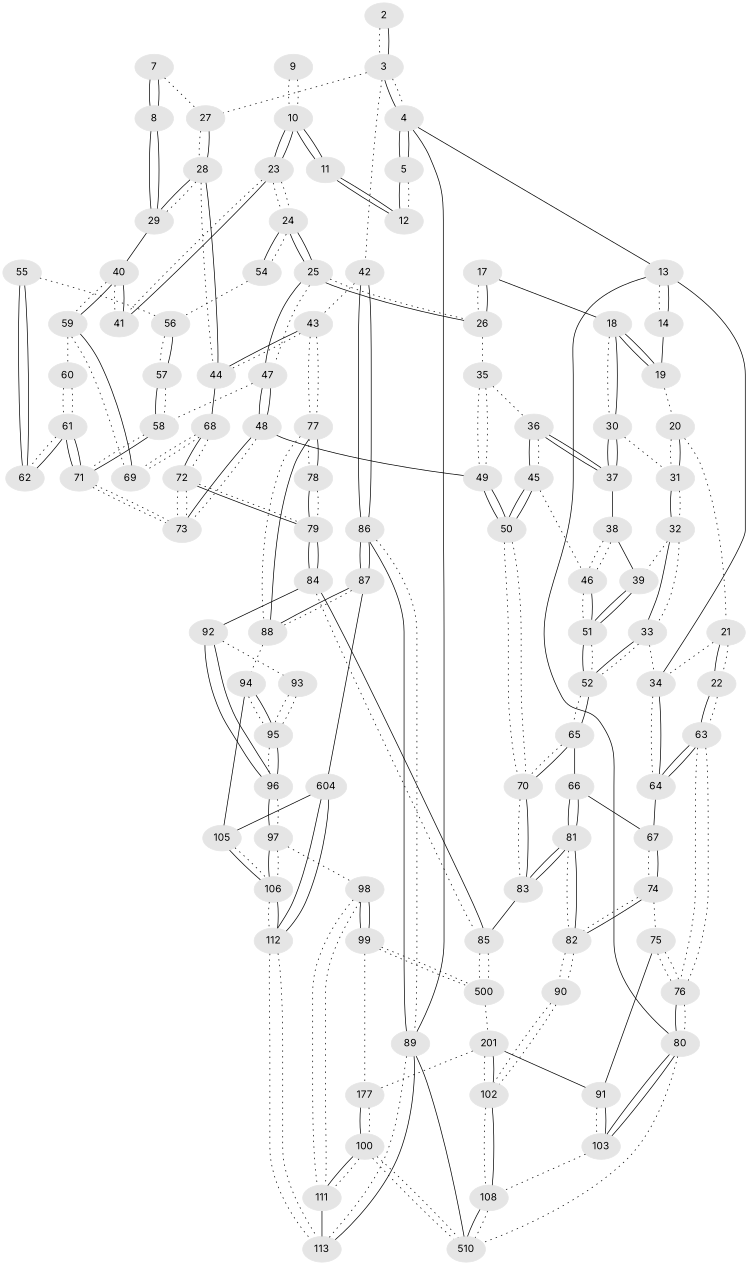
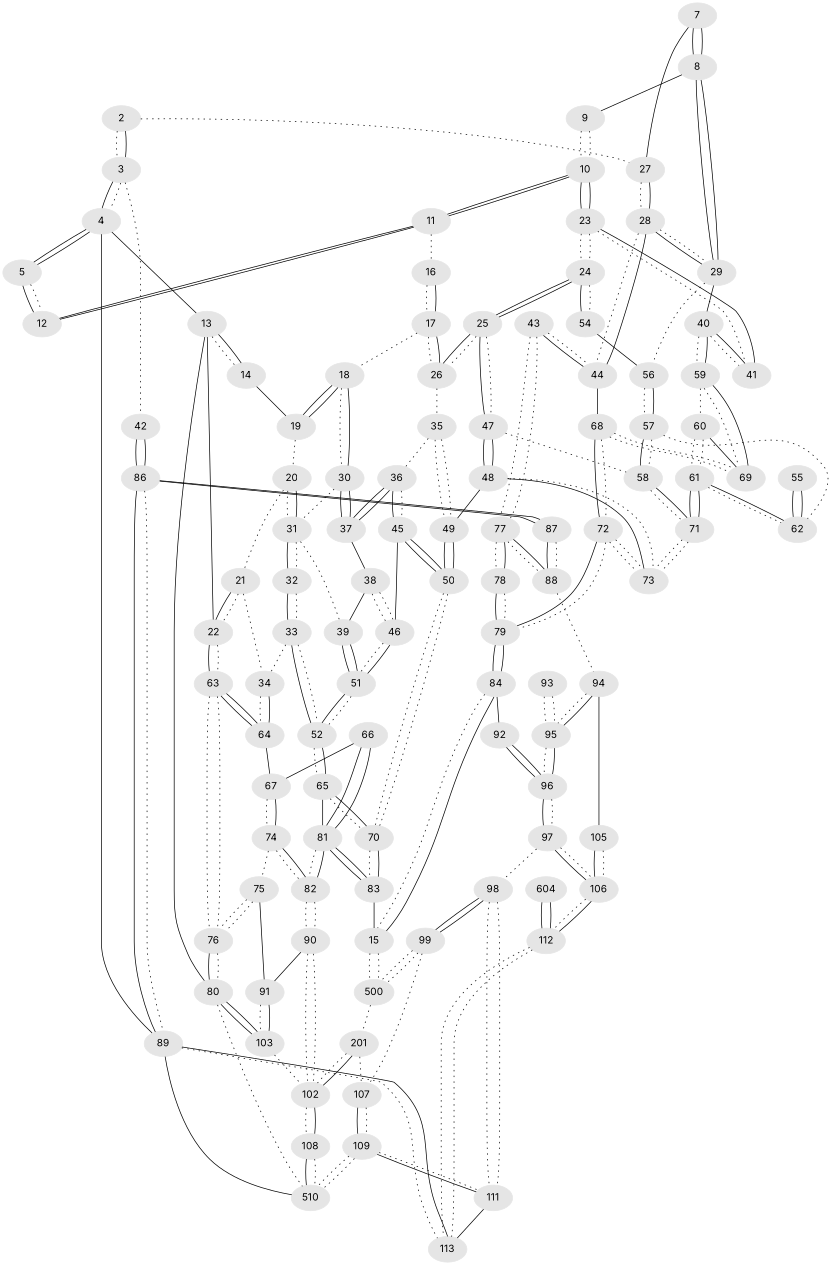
  graph {
    fontname=Inter
    node [color=gray90 fontname=Inter style=filled]
    edge [fontname=Inter style=solid]
    2
    3
    27
    7
    8
    4
    42
    28
    5
    13
    89
    43
    86
    12
    14
    22
    80
    n18 [label=510]
    113
    9
    10
    29
    40
    11
    23
+   16
    24
    41
    17
    19
    63
    103
    20
    18
    26
    30
    35
    31
    37
    21
    34
    32
    64
    76
    25
    54
    47
    56
    48
    58
    36
    49
    44
    68
    59
    38
    33
    39
    52
    51
    65
    67
    45
    50
    46
    60
    69
    77
    87
    78
    88
    72
    70
    73
    71
    83
    66
    55
    62
    57
    61
    74
    81
    82
    75
    79
-   85
+   85 [label=15]
    84
    91
    90
    94
    92
    108
    102
    n95 [label=500]
    93
    96
    n98 [label=201]
    n99 [label=604]
    105
    112
    95
    97
    106
    98
    99
    111
-   107 [label=177]
-   109 [label=100]
+   107
+   109
    2 -- 3 [style=dotted]
    2 -- 3
-   3 -- 27 [style=dotted]
+   2 -- 27 [style=dotted]
    3 -- 4
    3 -- 4 [style=dotted]
    3 -- 42 [style=dotted]
    27 -- 28 [style=dotted]
    27 -- 28
-   7 -- 27 [style=dotted]
+   7 -- 27
    7 -- 8
    7 -- 8
+   8 -- 9
    8 -- 29
    8 -- 29
    4 -- 5
    4 -- 5
    4 -- 13
    4 -- 89
-   42 -- 43 [style=dotted]
    42 -- 86
    42 -- 86
    28 -- 29
    28 -- 29 [style=dotted]
    28 -- 44 [style=dotted]
    28 -- 44
    5 -- 12
    5 -- 12 [style=dotted]
    13 -- 14 [style=dotted]
    13 -- 14
-   13 -- 34
+   13 -- 22
    13 -- 80
    89 -- n18
    89 -- 113 [style=dotted]
    89 -- 113
    43 -- 44
    43 -- 44 [style=dotted]
    43 -- 77 [style=dotted]
    43 -- 77 [style=dotted]
    86 -- 89
    86 -- 89 [style=dotted]
    86 -- 87
    86 -- 87
    14 -- 19
    22 -- 63
    22 -- 63 [style=dotted]
    80 -- n18 [style=dotted]
    80 -- 103
    80 -- 103
    9 -- 10 [style=dotted]
    9 -- 10 [style=dotted]
    10 -- 11
    10 -- 11
    10 -- 23
    10 -- 23
    29 -- 40
    40 -- 41 [style=dotted]
    40 -- 41
    40 -- 59 [style=dotted]
    40 -- 59
    11 -- 12
    11 -- 12
+   11 -- 16 [style=dotted]
    23 -- 24 [style=dotted]
    23 -- 24 [style=dotted]
    23 -- 41 [style=dotted]
    23 -- 41
+   16 -- 17 [style=dotted]
+   16 -- 17
    24 -- 25
    24 -- 25
    24 -- 54
    24 -- 54 [style=dotted]
-   17 -- 18
+   17 -- 18 [style=dotted]
    17 -- 26 [style=dotted]
    17 -- 26
    19 -- 20 [style=dotted]
    63 -- 64
    63 -- 64
    63 -- 76 [style=dotted]
    63 -- 76 [style=dotted]
-   103 -- 108 [style=dotted]
+   103 -- 102 [style=dotted]
    20 -- 31 [style=dotted]
    20 -- 31
    20 -- 21 [style=dotted]
    18 -- 19
    18 -- 19
    18 -- 30 [style=dotted]
    18 -- 30
    26 -- 35 [style=dotted]
    30 -- 31 [style=dotted]
    30 -- 37
    30 -- 37
    35 -- 36 [style=dotted]
    35 -- 49 [style=dotted]
    35 -- 49 [style=dotted]
    31 -- 32
    31 -- 32 [style=dotted]
    37 -- 38
    21 -- 22
    21 -- 22 [style=dotted]
    21 -- 34 [style=dotted]
    34 -- 64 [style=dotted]
    34 -- 64
    32 -- 33
    32 -- 33 [style=dotted]
-   32 -- 39 [style=dotted]
+   31 -- 39 [style=dotted]
    64 -- 67
    76 -- 80
    76 -- 80 [style=dotted]
    25 -- 26
    25 -- 26 [style=dotted]
    25 -- 47
    25 -- 47 [style=dotted]
-   54 -- 56 [style=dotted]
+   54 -- 56
    47 -- 48
    47 -- 48
    47 -- 58 [style=dotted]
    56 -- 57 [style=dotted]
    56 -- 57
    48 -- 49
    48 -- 73
    48 -- 73 [style=dotted]
    58 -- 71 [style=dotted]
    58 -- 71
    36 -- 37
    36 -- 37
    36 -- 45
    36 -- 45 [style=dotted]
    49 -- 50
    49 -- 50
    44 -- 68
    68 -- 69 [style=dotted]
    68 -- 69 [style=dotted]
    68 -- 72
    68 -- 72 [style=dotted]
    59 -- 60 [style=dotted]
    59 -- 69 [style=dotted]
    59 -- 69
    38 -- 39
    38 -- 46 [style=dotted]
    38 -- 46 [style=dotted]
    33 -- 34 [style=dotted]
    33 -- 52
    33 -- 52 [style=dotted]
    39 -- 51
    39 -- 51
    52 -- 65 [style=dotted]
    52 -- 65
    51 -- 52
    51 -- 52 [style=dotted]
    65 -- 70 [style=dotted]
    65 -- 70
-   65 -- 66
+   65 -- 81
    67 -- 74 [style=dotted]
    67 -- 74
    45 -- 50
    45 -- 50
-   45 -- 46 [style=dotted]
+   45 -- 46
    50 -- 70 [style=dotted]
    50 -- 70 [style=dotted]
    46 -- 51 [style=dotted]
    46 -- 51
+   60 -- 69
    60 -- 61 [style=dotted]
    60 -- 61 [style=dotted]
    77 -- 78 [style=dotted]
    77 -- 78
    77 -- 88 [style=dotted]
    77 -- 88
    87 -- 88
    87 -- 88 [style=dotted]
-   87 -- n99
    78 -- 79
    78 -- 79 [style=dotted]
    88 -- 94 [style=dotted]
    72 -- 73 [style=dotted]
    72 -- 73 [style=dotted]
    72 -- 79
    72 -- 79 [style=dotted]
    70 -- 83 [style=dotted]
    70 -- 83
    71 -- 73 [style=dotted]
    71 -- 73 [style=dotted]
    83 -- 85
    66 -- 67
    66 -- 81
    66 -- 81
-   55 -- 56 [style=dotted]
+   29 -- 56 [style=dotted]
    55 -- 62
    55 -- 62
    57 -- 58
    57 -- 58 [style=dotted]
+   57 -- 62 [style=dotted]
    61 -- 71
    61 -- 71
    61 -- 62 [style=dotted]
    61 -- 62
    74 -- 82 [style=dotted]
    74 -- 82
    74 -- 75 [style=dotted]
    81 -- 83
    81 -- 83
    81 -- 82 [style=dotted]
    81 -- 82
    82 -- 90 [style=dotted]
    82 -- 90 [style=dotted]
    75 -- 76 [style=dotted]
    75 -- 76 [style=dotted]
    75 -- 91
    79 -- 84
    79 -- 84
    85 -- n95 [style=dotted]
    85 -- n95 [style=dotted]
    84 -- 85 [style=dotted]
    84 -- 85
    84 -- 92
    91 -- 103 [style=dotted]
    91 -- 103
-   n98 -- 91
+   90 -- 91
    90 -- 102 [style=dotted]
    90 -- 102 [style=dotted]
    94 -- 105
    94 -- 95 [style=dotted]
    94 -- 95
-   92 -- 93 [style=dotted]
    92 -- 96
    92 -- 96
    108 -- n18
    108 -- n18 [style=dotted]
    102 -- 108 [style=dotted]
    102 -- 108
    n95 -- n98 [style=dotted]
    93 -- 95 [style=dotted]
    93 -- 95 [style=dotted]
    96 -- 97
    96 -- 97 [style=dotted]
    n98 -- 102 [style=dotted]
    n98 -- 102
    n98 -- 107 [style=dotted]
-   n99 -- 105
    n99 -- 112
    n99 -- 112
    105 -- 106
    105 -- 106 [style=dotted]
    112 -- 113 [style=dotted]
    112 -- 113 [style=dotted]
    95 -- 96 [style=dotted]
    95 -- 96
    97 -- 106
    97 -- 106 [style=dotted]
    97 -- 98 [style=dotted]
    106 -- 112 [style=dotted]
    106 -- 112
    98 -- 99
    98 -- 99
    98 -- 111 [style=dotted]
    98 -- 111 [style=dotted]
    99 -- n95 [style=dotted]
    99 -- n95 [style=dotted]
    99 -- 107 [style=dotted]
    111 -- 113
    107 -- 109
    107 -- 109 [style=dotted]
    109 -- n18 [style=dotted]
    109 -- n18 [style=dotted]
    109 -- 111
    109 -- 111 [style=dotted]
  }
